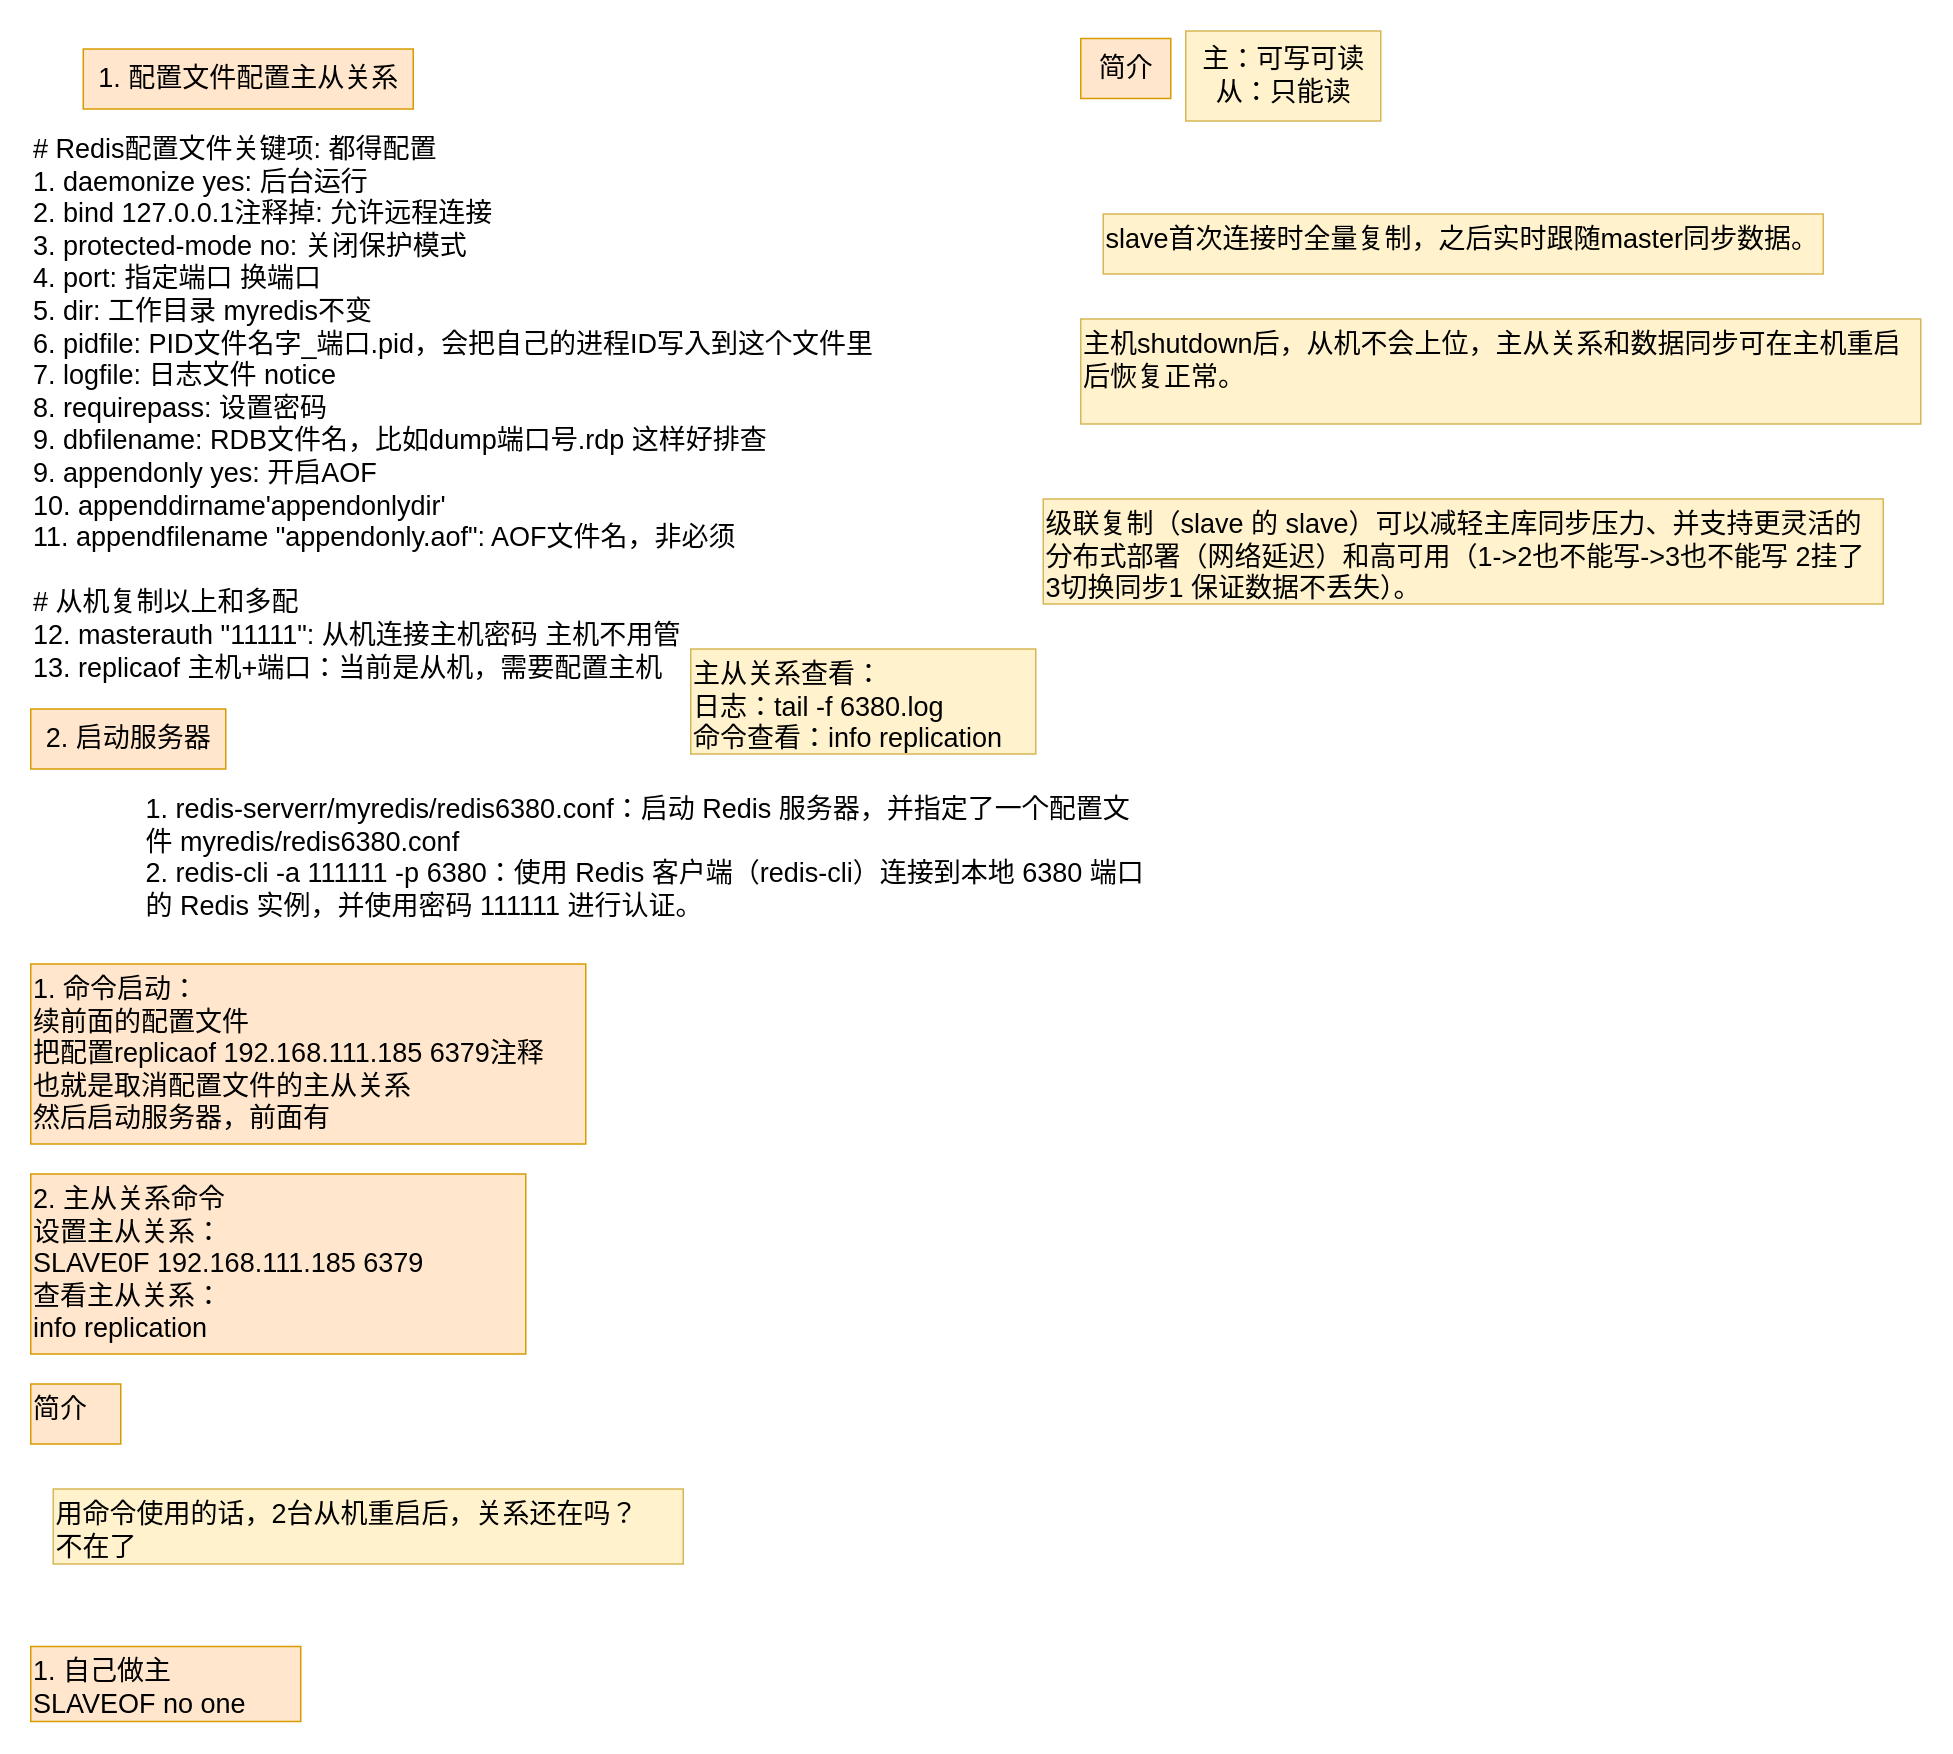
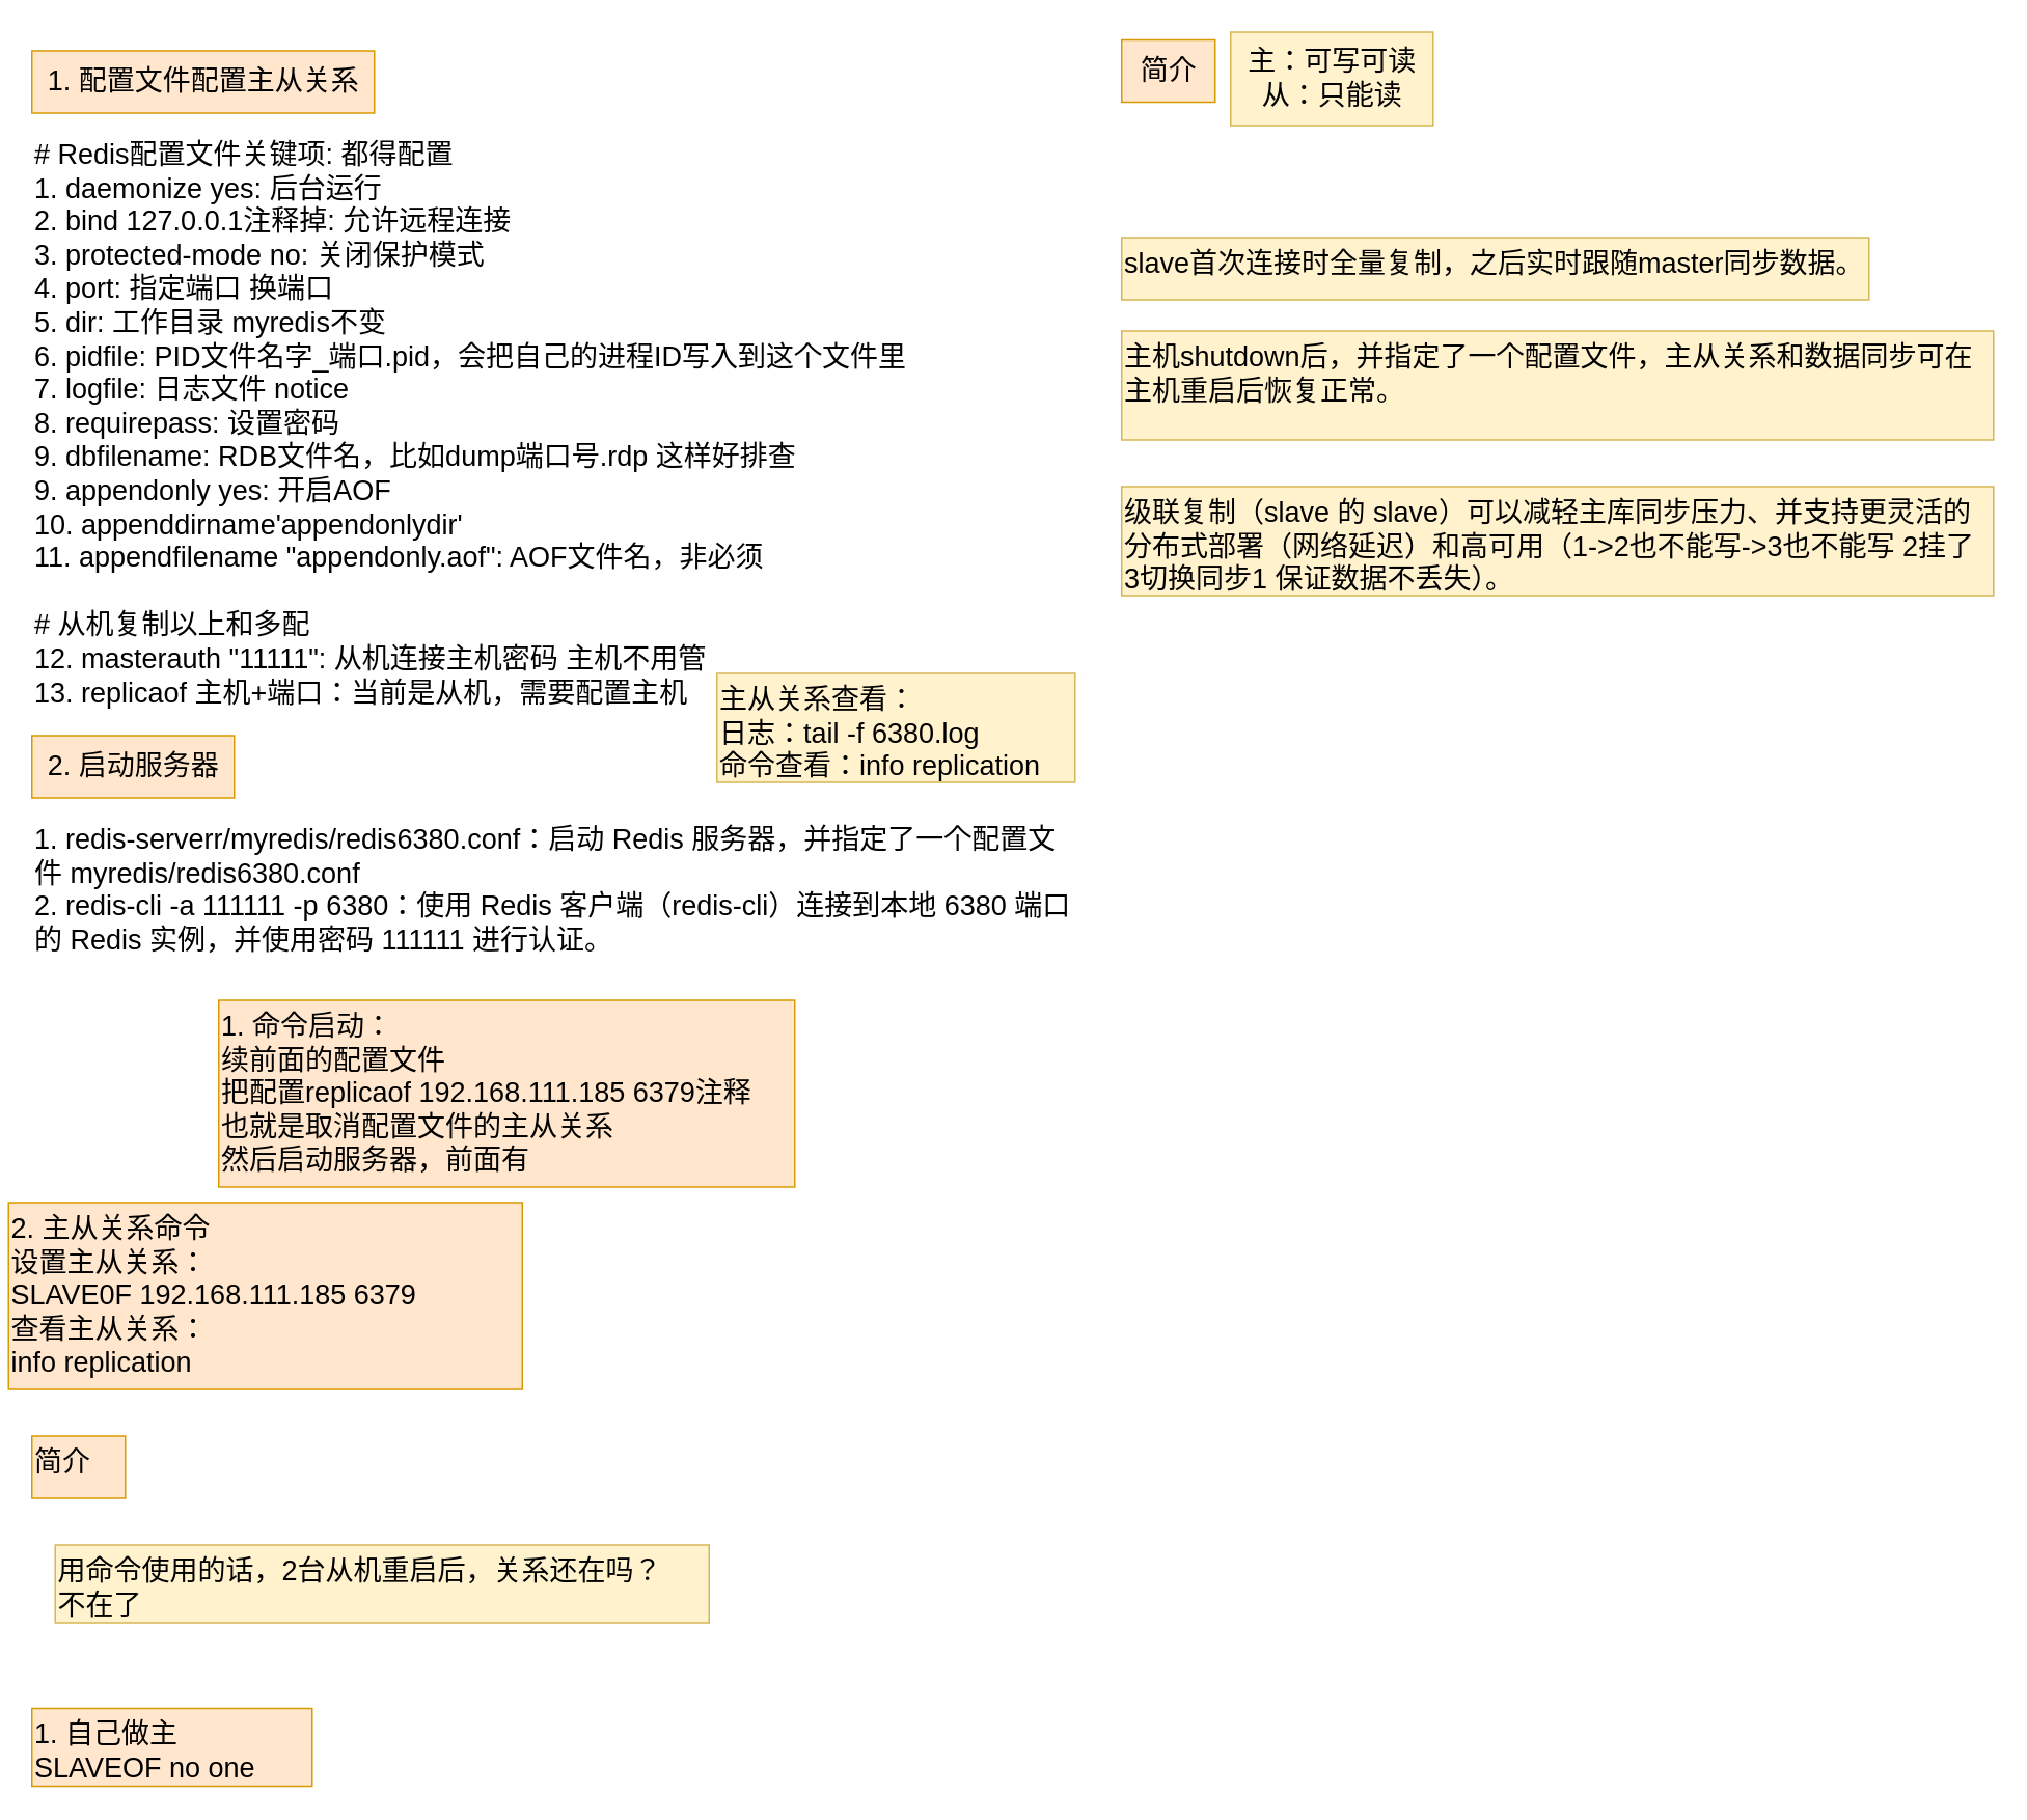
  <mxCell id="0" />
  <mxCell id="1" parent="0" />
- <mxCell id="2" value="1. 配置文件配置主从关系" style="text;html=1;align=center;verticalAlign=middle;resizable=0;points=[];autosize=1;strokeColor=#d79b00;fillColor=#ffe6cc;fontSize=18;" vertex="1" parent="1"><mxGeometry x="55" y="32" width="220" height="40" as="geometry" /></mxCell>
+ <mxCell id="2" value="1. 配置文件配置主从关系" style="text;html=1;align=center;verticalAlign=middle;resizable=0;points=[];autosize=1;strokeColor=#d79b00;fillColor=#ffe6cc;fontSize=18;" vertex="1" parent="1"><mxGeometry x="20" y="32" width="220" height="40" as="geometry" /></mxCell>
  <mxCell id="3" value="# Redis配置文件关键项: 都得配置&#10;1. daemonize yes: 后台运行&#10;2. bind 127.0.0.1注释掉: 允许远程连接&#10;3. protected-mode no: 关闭保护模式&#10;4. port: 指定端口 换端口&#10;5. dir: 工作目录 myredis不变&#10;6. pidfile: PID文件名字_端口.pid，会把自己的进程ID写入到这个文件里&#10;7. logfile: 日志文件 notice&#10;8. requirepass: 设置密码 &#10;9. dbfilename: RDB文件名，比如dump端口号.rdp 这样好排查&#10;9. appendonly yes: 开启AOF&#10;10. appenddirname'appendonlydir'&#10;11. appendfilename &quot;appendonly.aof&quot;: AOF文件名，非必须&#10;&#10;# 从机复制以上和多配  &#10;12. masterauth &quot;11111&quot;: 从机连接主机密码 主机不用管&#10;13. replicaof 主机+端口：当前是从机，需要配置主机" style="text;whiteSpace=wrap;fontSize=18;" vertex="1" parent="1"><mxGeometry x="20" y="82" width="640" height="390" as="geometry" /></mxCell>
  <mxCell id="4" value="2. 启动服务器" style="text;html=1;align=center;verticalAlign=middle;resizable=0;points=[];autosize=1;strokeColor=#d79b00;fillColor=#ffe6cc;fontSize=18;" vertex="1" parent="1"><mxGeometry x="20" y="472" width="130" height="40" as="geometry" /></mxCell>
- <mxCell id="5" value="1. redis-serverr/myredis/redis6380.conf：启动 Redis 服务器，并指定了一个配置文件 myredis/redis6380.conf&#10;2. redis-cli -a 111111 -p 6380：使用 Redis 客户端（redis-cli）连接到本地 6380 端口的 Redis 实例，并使用密码 111111 进行认证。" style="text;whiteSpace=wrap;fontSize=18;" vertex="1" parent="1"><mxGeometry x="95" y="522" width="670" height="110" as="geometry" /></mxCell>
+ <mxCell id="5" value="1. redis-serverr/myredis/redis6380.conf：启动 Redis 服务器，并指定了一个配置文件 myredis/redis6380.conf&#10;2. redis-cli -a 111111 -p 6380：使用 Redis 客户端（redis-cli）连接到本地 6380 端口的 Redis 实例，并使用密码 111111 进行认证。" style="text;whiteSpace=wrap;fontSize=18;" vertex="1" parent="1"><mxGeometry x="20" y="522" width="670" height="110" as="geometry" /></mxCell>
  <mxCell id="6" value="主从关系查看：&#10;日志：tail -f 6380.log&#10;命令查看：info replication&#10;" style="text;whiteSpace=wrap;fontSize=18;fillColor=#fff2cc;strokeColor=#d6b656;" vertex="1" parent="1"><mxGeometry x="460" y="432" width="230" height="70" as="geometry" /></mxCell>
  <mxCell id="7" value="简介" style="text;html=1;align=center;verticalAlign=middle;resizable=0;points=[];autosize=1;strokeColor=#d79b00;fillColor=#ffe6cc;fontSize=18;" vertex="1" parent="1"><mxGeometry x="720" y="25" width="60" height="40" as="geometry" /></mxCell>
  <mxCell id="8" value="主：可写可读&lt;div&gt;从：只能读&lt;/div&gt;" style="text;html=1;align=center;verticalAlign=middle;resizable=0;points=[];autosize=1;strokeColor=#d6b656;fillColor=#fff2cc;fontSize=18;" vertex="1" parent="1"><mxGeometry x="790" y="20" width="130" height="60" as="geometry" /></mxCell>
- <mxCell id="9" value="slave首次连接时全量复制，之后实时跟随master同步数据。" style="text;whiteSpace=wrap;fontSize=18;fillColor=#fff2cc;strokeColor=#d6b656;" vertex="1" parent="1"><mxGeometry x="735" y="142" width="480" height="40" as="geometry" /></mxCell>
- <mxCell id="10" value="2. 主从关系命令&#10;设置主从关系：&#10;SLAVE0F 192.168.111.185 6379&#10;查看主从关系：&#10;info replication&#10;" style="text;whiteSpace=wrap;fontSize=18;fillColor=#ffe6cc;strokeColor=#d79b00;" vertex="1" parent="1"><mxGeometry x="20" y="782" width="330" height="120" as="geometry" /></mxCell>
+ <mxCell id="9" value="slave首次连接时全量复制，之后实时跟随master同步数据。" style="text;whiteSpace=wrap;fontSize=18;fillColor=#fff2cc;strokeColor=#d6b656;" vertex="1" parent="1"><mxGeometry x="720" y="152" width="480" height="40" as="geometry" /></mxCell>
+ <mxCell id="10" value="2. 主从关系命令&#10;设置主从关系：&#10;SLAVE0F 192.168.111.185 6379&#10;查看主从关系：&#10;info replication&#10;" style="text;whiteSpace=wrap;fontSize=18;fillColor=#ffe6cc;strokeColor=#d79b00;" vertex="1" parent="1"><mxGeometry x="5" y="772" width="330" height="120" as="geometry" /></mxCell>
  <mxCell id="11" value="用命令使用的话，2台从机重启后，关系还在吗？&#10;不在了" style="text;whiteSpace=wrap;fontSize=18;fillColor=#fff2cc;strokeColor=#d6b656;" vertex="1" parent="1"><mxGeometry x="35" y="992" width="420" height="50" as="geometry" /></mxCell>
- <mxCell id="12" value="1. 命令启动：&#10;续前面的配置文件&#10;把配置replicaof 192.168.111.185 6379注释&#10;也就是取消配置文件的主从关系&#10;然后启动服务器，前面有" style="text;whiteSpace=wrap;fontSize=18;fillColor=#ffe6cc;strokeColor=#d79b00;" vertex="1" parent="1"><mxGeometry x="20" y="642" width="370" height="120" as="geometry" /></mxCell>
+ <mxCell id="12" value="1. 命令启动：&#10;续前面的配置文件&#10;把配置replicaof 192.168.111.185 6379注释&#10;也就是取消配置文件的主从关系&#10;然后启动服务器，前面有" style="text;whiteSpace=wrap;fontSize=18;fillColor=#ffe6cc;strokeColor=#d79b00;" vertex="1" parent="1"><mxGeometry x="140" y="642" width="370" height="120" as="geometry" /></mxCell>
  <mxCell id="13" value="简介" style="text;whiteSpace=wrap;fontSize=18;fillColor=#ffe6cc;strokeColor=#d79b00;" vertex="1" parent="1"><mxGeometry x="20" y="922" width="60" height="40" as="geometry" /></mxCell>
- <mxCell id="14" value="主机shutdown后，从机不会上位，主从关系和数据同步可在主机重启后恢复正常。" style="text;whiteSpace=wrap;fontSize=18;fillColor=#fff2cc;strokeColor=#d6b656;" vertex="1" parent="1"><mxGeometry x="720" y="212" width="560" height="70" as="geometry" /></mxCell>
- <mxCell id="15" value="级联复制（slave 的 slave）可以减轻主库同步压力、并支持更灵活的分布式部署（网络延迟）和高可用（1-&gt;2也不能写-&gt;3也不能写 2挂了 3切换同步1 保证数据不丢失）。" style="text;whiteSpace=wrap;fontSize=18;fillColor=#fff2cc;strokeColor=#d6b656;" vertex="1" parent="1"><mxGeometry x="695" y="332" width="560" height="70" as="geometry" /></mxCell>
+ <mxCell id="14" value="主机shutdown后，并指定了一个配置文件，主从关系和数据同步可在主机重启后恢复正常。" style="text;whiteSpace=wrap;fontSize=18;fillColor=#fff2cc;strokeColor=#d6b656;" vertex="1" parent="1"><mxGeometry x="720" y="212" width="560" height="70" as="geometry" /></mxCell>
+ <mxCell id="15" value="级联复制（slave 的 slave）可以减轻主库同步压力、并支持更灵活的分布式部署（网络延迟）和高可用（1-&gt;2也不能写-&gt;3也不能写 2挂了 3切换同步1 保证数据不丢失）。" style="text;whiteSpace=wrap;fontSize=18;fillColor=#fff2cc;strokeColor=#d6b656;" vertex="1" parent="1"><mxGeometry x="720" y="312" width="560" height="70" as="geometry" /></mxCell>
  <mxCell id="16" value="1. 自己做主&#10;SLAVEOF no one" style="text;whiteSpace=wrap;fontSize=18;fillColor=#ffe6cc;strokeColor=#d79b00;" vertex="1" parent="1"><mxGeometry x="20" y="1097" width="180" height="50" as="geometry" /></mxCell>
